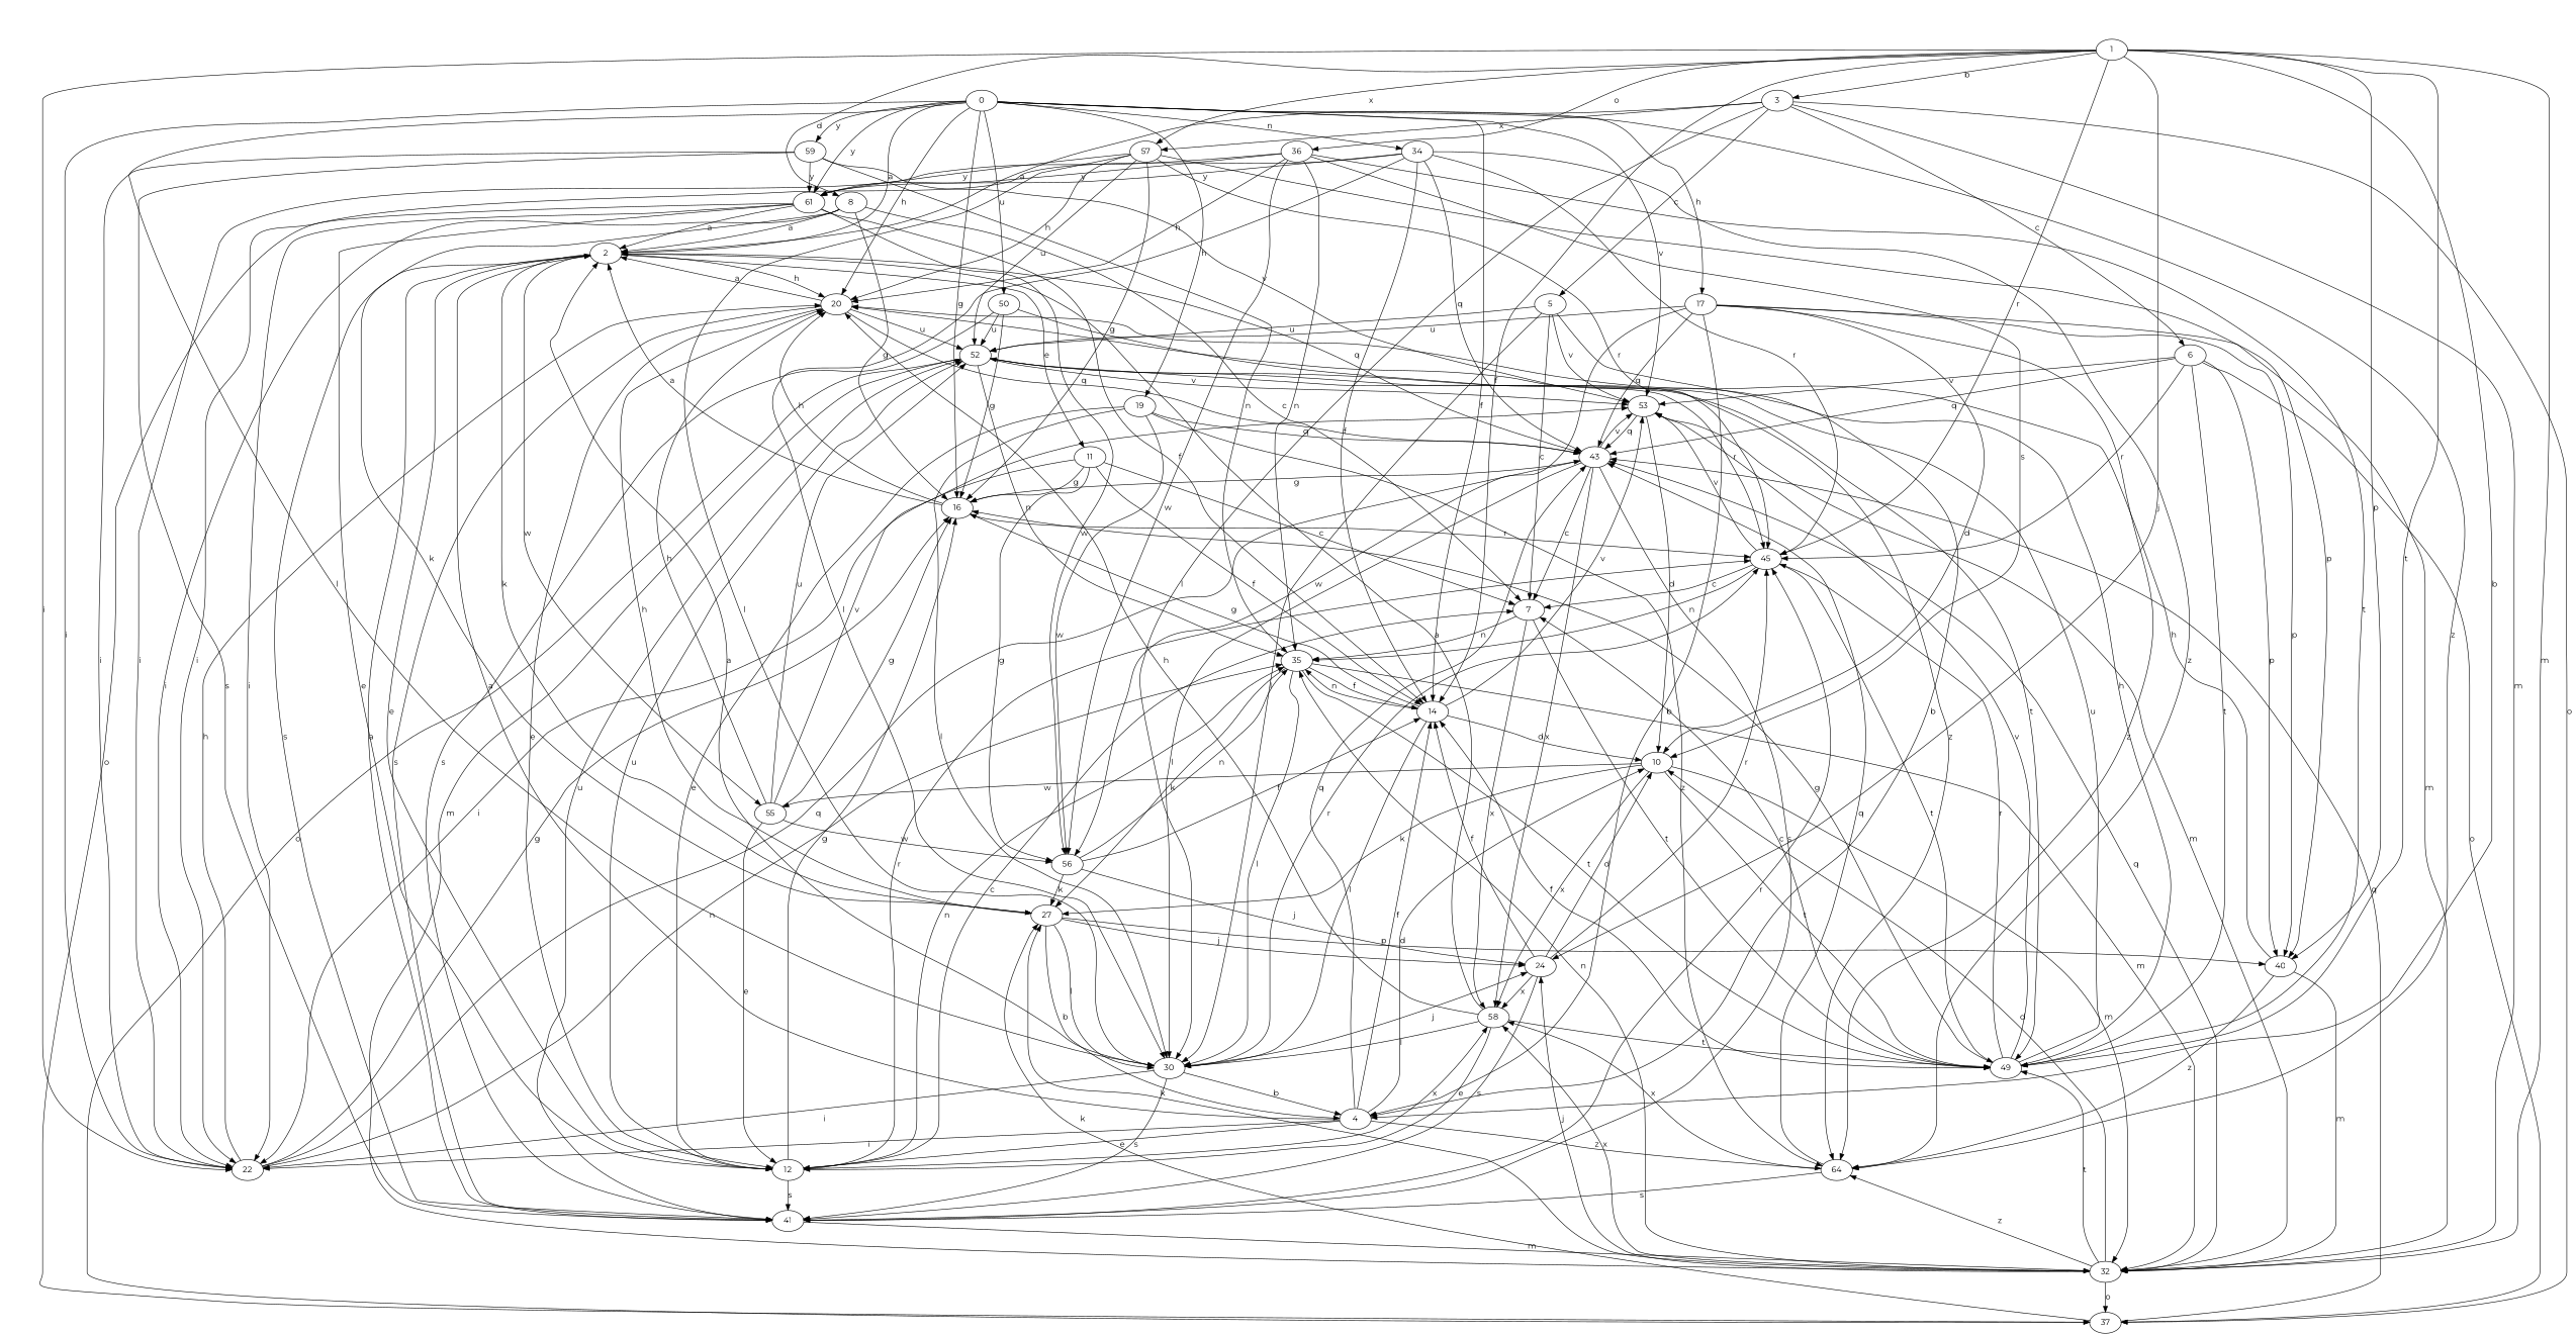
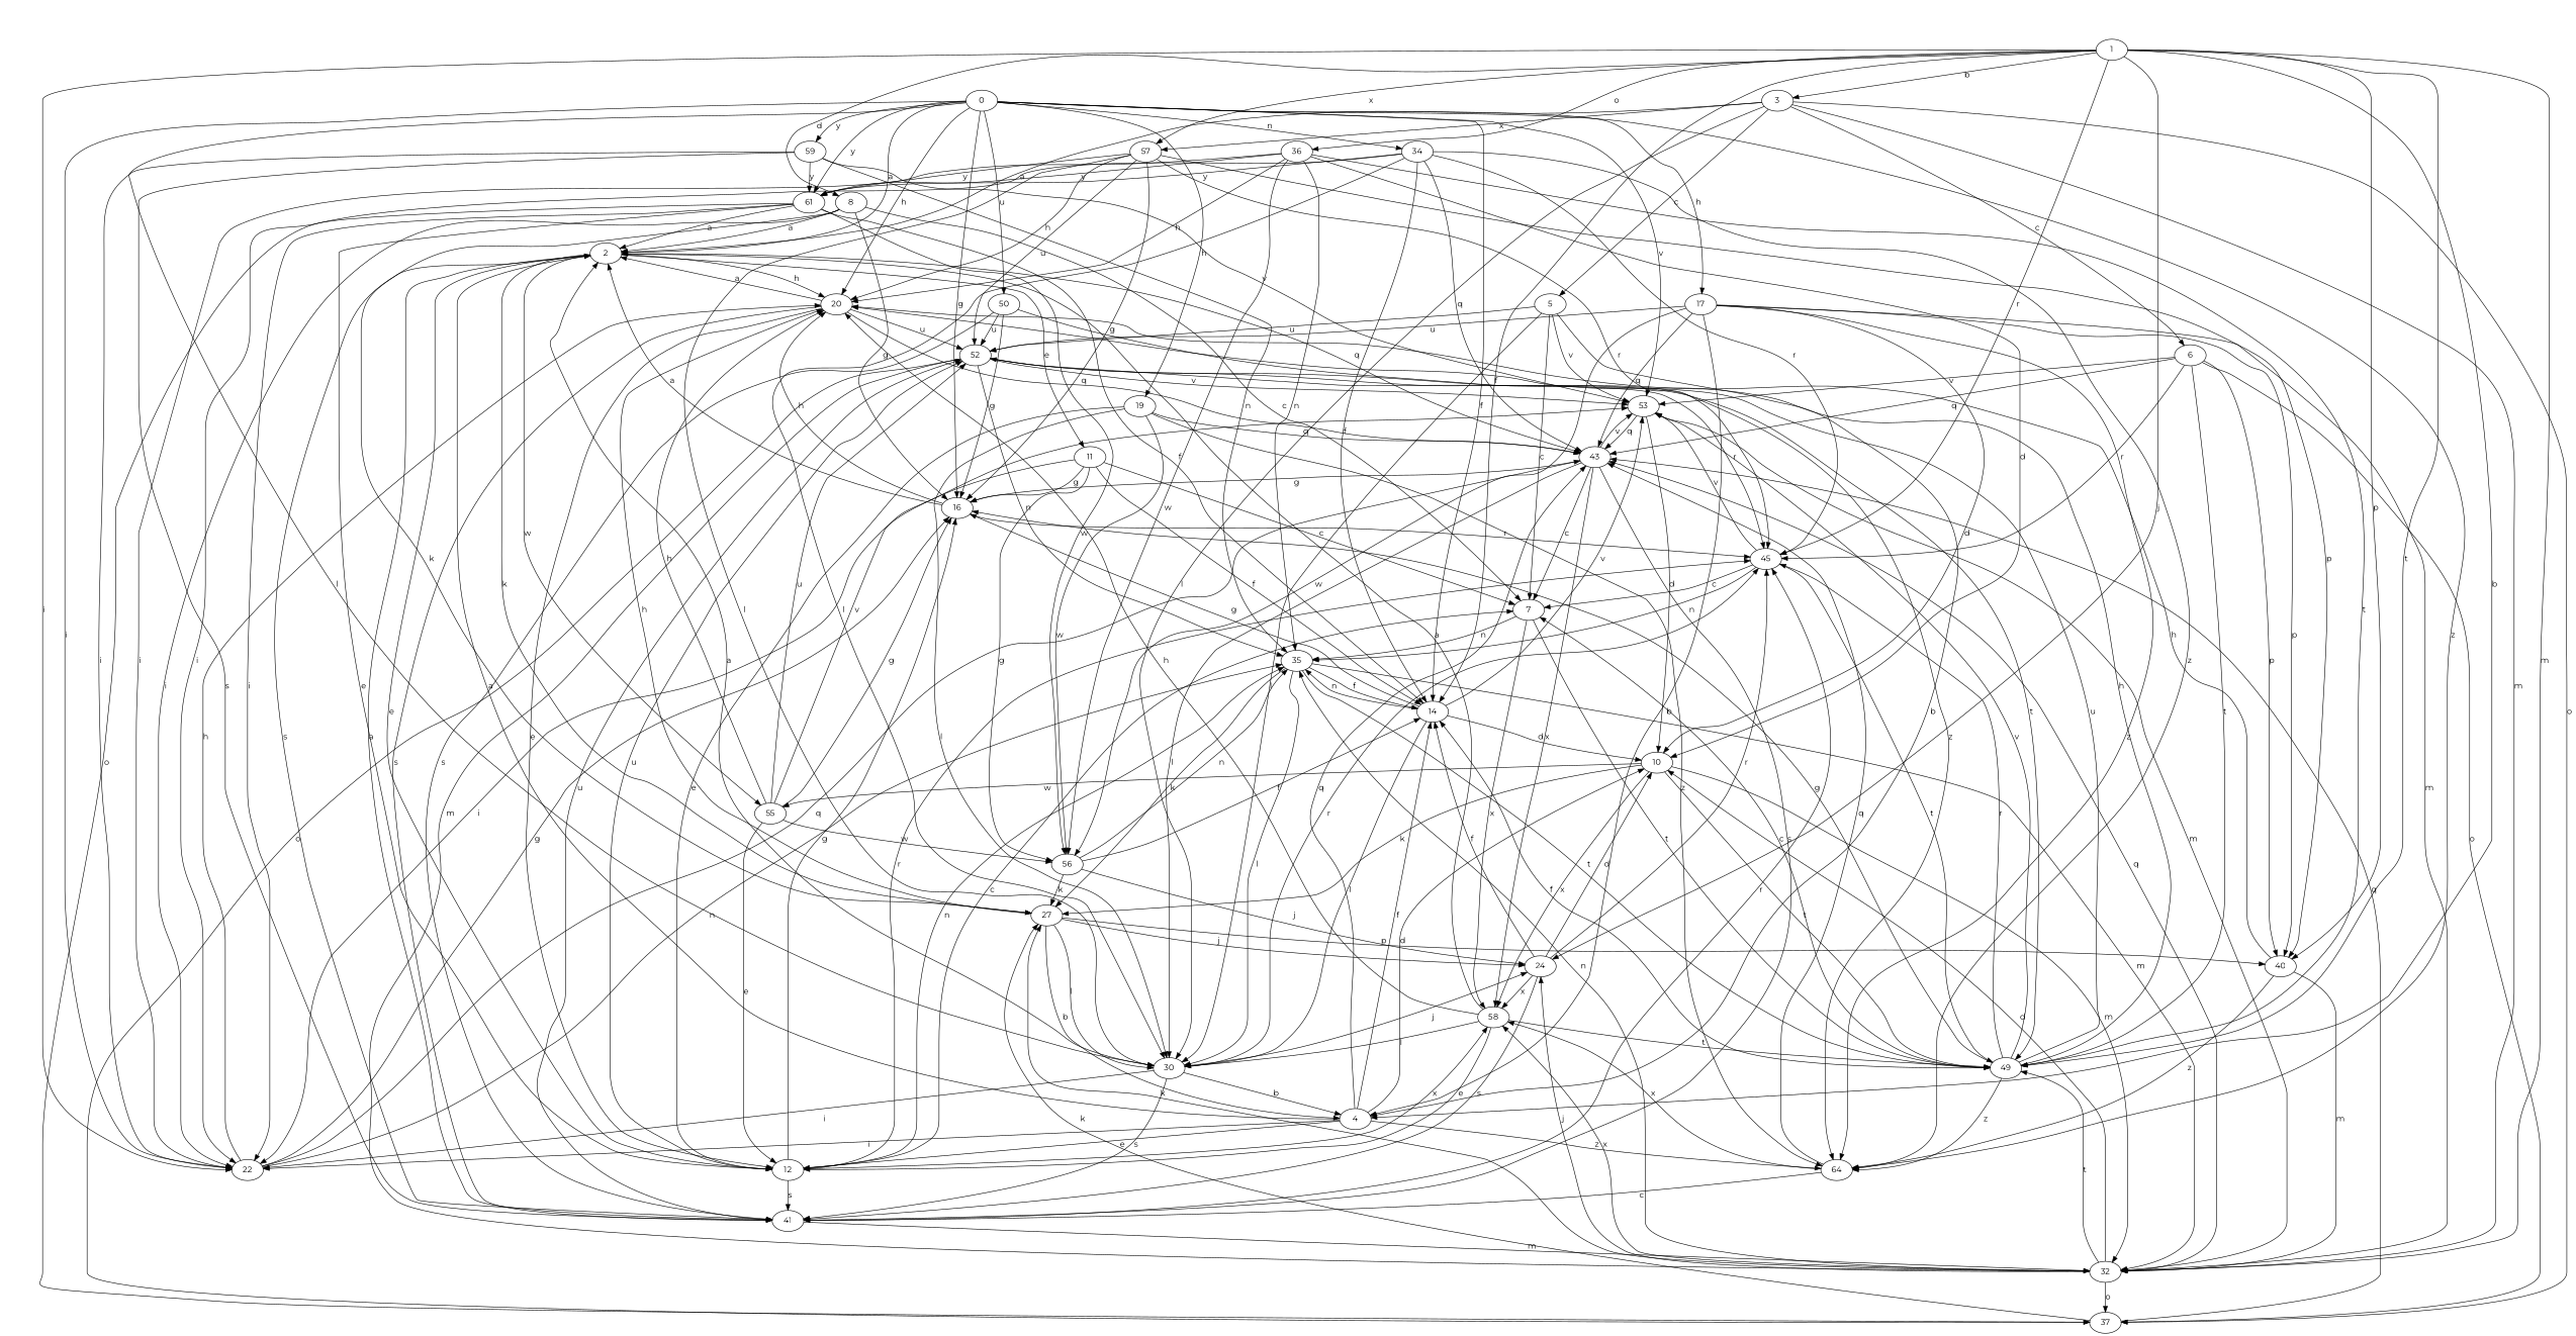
  strict digraph {
    fontname=Montserrat
    node [fontname=Montserrat]
    edge [fontname=Montserrat]
    0
    2
    14
    16
    17
    19
    20
    22
    30
    34
    50
    53
    59
    61
    64
    11
    12
    27
    43
    n20 [label=41]
    55
    10
    35
    45
    4
    32
    40
    52
    56
    24
    37
    58
    1
    3
    8
    36
    49
    57
    5
    6
    7
    0 -> 2 [label=a]
    0 -> 14 [label=f]
    0 -> 16 [label=g]
    0 -> 17 [label=h]
    0 -> 19 [label=h]
    0 -> 20 [label=h]
    0 -> 22 [label=i]
    0 -> 30 [label=l]
    0 -> 34 [label=n]
    0 -> 50 [label=u]
    0 -> 53 [label=v]
    0 -> 59 [label=y]
    0 -> 61 [label=y]
    0 -> 64 [label=z]
    2 -> 20 [label=h]
    2 -> 11 [label=e]
    2 -> 12 [label=e]
    2 -> 27 [label=k]
    2 -> 43 [label=q]
    2 -> n20 [label=s]
    2 -> 55 [label=w]
    14 -> 16 [label=g]
    14 -> 30 [label=l]
    14 -> 53 [label=v]
    14 -> 10 [label=d]
    14 -> 35 [label=n]
    16 -> 2 [label=a]
    16 -> 20 [label=h]
    16 -> 45 [label=r]
    17 -> 64 [label=z]
    17 -> 43 [label=q]
    17 -> 10 [label=d]
    17 -> 4 [label=b]
    17 -> 32 [label=m]
    17 -> 40 [label=p]
    17 -> 52 [label=u]
    17 -> 56 [label=w]
    19 -> 30 [label=l]
    19 -> 64 [label=z]
    19 -> 12 [label=e]
    19 -> 43 [label=q]
    19 -> 56 [label=w]
    20 -> 2 [label=a]
    20 -> 12 [label=e]
    20 -> 43 [label=q]
    20 -> n20 [label=s]
    20 -> 52 [label=u]
    22 -> 16 [label=g]
    22 -> 20 [label=h]
    22 -> 43 [label=q]
    22 -> 35 [label=n]
    30 -> 2 [label=a]
    30 -> 22 [label=i]
    30 -> n20 [label=s]
    30 -> 45 [label=r]
    30 -> 4 [label=b]
    30 -> 24 [label=j]
    34 -> 14 [label=f]
    34 -> 22 [label=i]
    34 -> 30 [label=l]
    34 -> 61 [label=y]
    34 -> 64 [label=z]
    34 -> 43 [label=q]
    34 -> 45 [label=r]
    50 -> 16 [label=g]
    50 -> 64 [label=z]
    50 -> n20 [label=s]
    50 -> 52 [label=u]
    53 -> 43 [label=q]
    53 -> 10 [label=d]
    53 -> 32 [label=m]
    59 -> 22 [label=i]
    59 -> 53 [label=v]
    59 -> 61 [label=y]
    59 -> n20 [label=s]
    59 -> 35 [label=n]
    61 -> 2 [label=a]
    61 -> 14 [label=f]
    61 -> 22 [label=i]
    61 -> 12 [label=e]
    61 -> 56 [label=w]
    61 -> 37 [label=o]
    64 -> 43 [label=q]
-   64 -> n20 [label=s]
+   64 -> n20 [label=c]
    64 -> 58 [label=x]
    11 -> 14 [label=f]
    11 -> 16 [label=g]
    11 -> 22 [label=i]
    11 -> 56 [label=g]
    11 -> 7 [label=c]
    12 -> 16 [label=g]
    12 -> n20 [label=s]
    12 -> 35 [label=n]
    12 -> 45 [label=r]
    12 -> 52 [label=u]
    12 -> 58 [label=x]
    12 -> 7 [label=c]
    27 -> 20 [label=h]
    27 -> 30 [label=l]
    27 -> 4 [label=b]
    27 -> 40 [label=p]
    27 -> 24 [label=j]
    43 -> 16 [label=g]
    43 -> 30 [label=l]
    43 -> 53 [label=v]
    43 -> n20 [label=s]
    43 -> 58 [label=x]
    43 -> 7 [label=c]
    n20 -> 2 [label=a]
    n20 -> 45 [label=r]
    n20 -> 32 [label=m]
    n20 -> 52 [label=u]
    55 -> 16 [label=g]
    55 -> 20 [label=h]
    55 -> 53 [label=v]
    55 -> 12 [label=e]
    55 -> 52 [label=u]
    55 -> 56 [label=w]
    10 -> 27 [label=k]
    10 -> 55 [label=w]
    10 -> 32 [label=m]
    10 -> 58 [label=x]
    10 -> 49 [label=t]
    35 -> 14 [label=f]
    35 -> 30 [label=l]
    35 -> 27 [label=k]
    35 -> 32 [label=m]
    35 -> 49 [label=t]
    45 -> 53 [label=v]
    45 -> 35 [label=n]
    45 -> 49 [label=t]
    45 -> 7 [label=c]
    4 -> 2 [label=a]
    4 -> 14 [label=f]
    4 -> 22 [label=i]
    4 -> 64 [label=z]
    4 -> 12 [label=e]
    4 -> 43 [label=q]
    4 -> 10 [label=d]
    32 -> 27 [label=k]
    32 -> 43 [label=q]
    32 -> 10 [label=d]
    32 -> 35 [label=n]
    32 -> 24 [label=j]
    32 -> 37 [label=o]
    32 -> 58 [label=x]
    32 -> 49 [label=t]
    40 -> 20 [label=h]
    40 -> 64 [label=z]
    40 -> 32 [label=m]
    52 -> 53 [label=v]
    52 -> 35 [label=n]
    52 -> 45 [label=r]
    52 -> 32 [label=m]
    52 -> 37 [label=o]
    52 -> 49 [label=t]
    56 -> 14 [label=f]
    56 -> 27 [label=k]
    56 -> 35 [label=n]
    56 -> 24 [label=j]
    24 -> 14 [label=f]
    24 -> n20 [label=s]
    24 -> 10 [label=d]
    24 -> 45 [label=r]
    24 -> 58 [label=x]
    37 -> 27 [label=k]
    37 -> 43 [label=q]
    58 -> 2 [label=a]
    58 -> 20 [label=h]
    58 -> 30 [label=l]
    58 -> 12 [label=e]
    58 -> 49 [label=t]
    1 -> 14 [label=f]
    1 -> 22 [label=i]
    1 -> 45 [label=r]
    1 -> 4 [label=b]
    1 -> 32 [label=m]
    1 -> 40 [label=p]
    1 -> 24 [label=j]
    1 -> 3 [label=b]
    1 -> 8 [label=d]
    1 -> 36 [label=o]
    1 -> 49 [label=t]
    1 -> 57 [label=x]
    3 -> 2 [label=a]
    3 -> 30 [label=l]
    3 -> 32 [label=m]
    3 -> 37 [label=o]
    3 -> 57 [label=x]
    3 -> 5 [label=c]
    3 -> 6 [label=c]
    8 -> 2 [label=a]
    8 -> 16 [label=g]
    8 -> 22 [label=i]
    8 -> 27 [label=k]
    8 -> 7 [label=c]
    36 -> 20 [label=h]
    36 -> 22 [label=i]
    36 -> 61 [label=y]
-   36 -> 10 [label=s]
+   36 -> 10 [label=d]
    36 -> 35 [label=n]
    36 -> 56 [label=w]
    36 -> 49 [label=t]
    49 -> 14 [label=f]
    49 -> 16 [label=g]
    49 -> 20 [label=h]
    49 -> 53 [label=v]
-   32 -> 64 [label=z]
+   49 -> 64 [label=z]
    49 -> 45 [label=r]
    49 -> 52 [label=u]
    49 -> 7 [label=c]
    57 -> 16 [label=g]
    57 -> 20 [label=h]
    57 -> 30 [label=l]
    57 -> 61 [label=y]
    57 -> 45 [label=r]
    57 -> 40 [label=p]
    57 -> 52 [label=u]
    5 -> 30 [label=l]
    5 -> 53 [label=v]
    5 -> 4 [label=b]
    5 -> 52 [label=u]
    5 -> 7 [label=c]
    6 -> 53 [label=v]
    6 -> 43 [label=q]
    6 -> 45 [label=r]
    6 -> 40 [label=p]
    6 -> 37 [label=o]
    6 -> 49 [label=t]
    7 -> 35 [label=n]
    7 -> 58 [label=x]
    7 -> 49 [label=t]
  }
